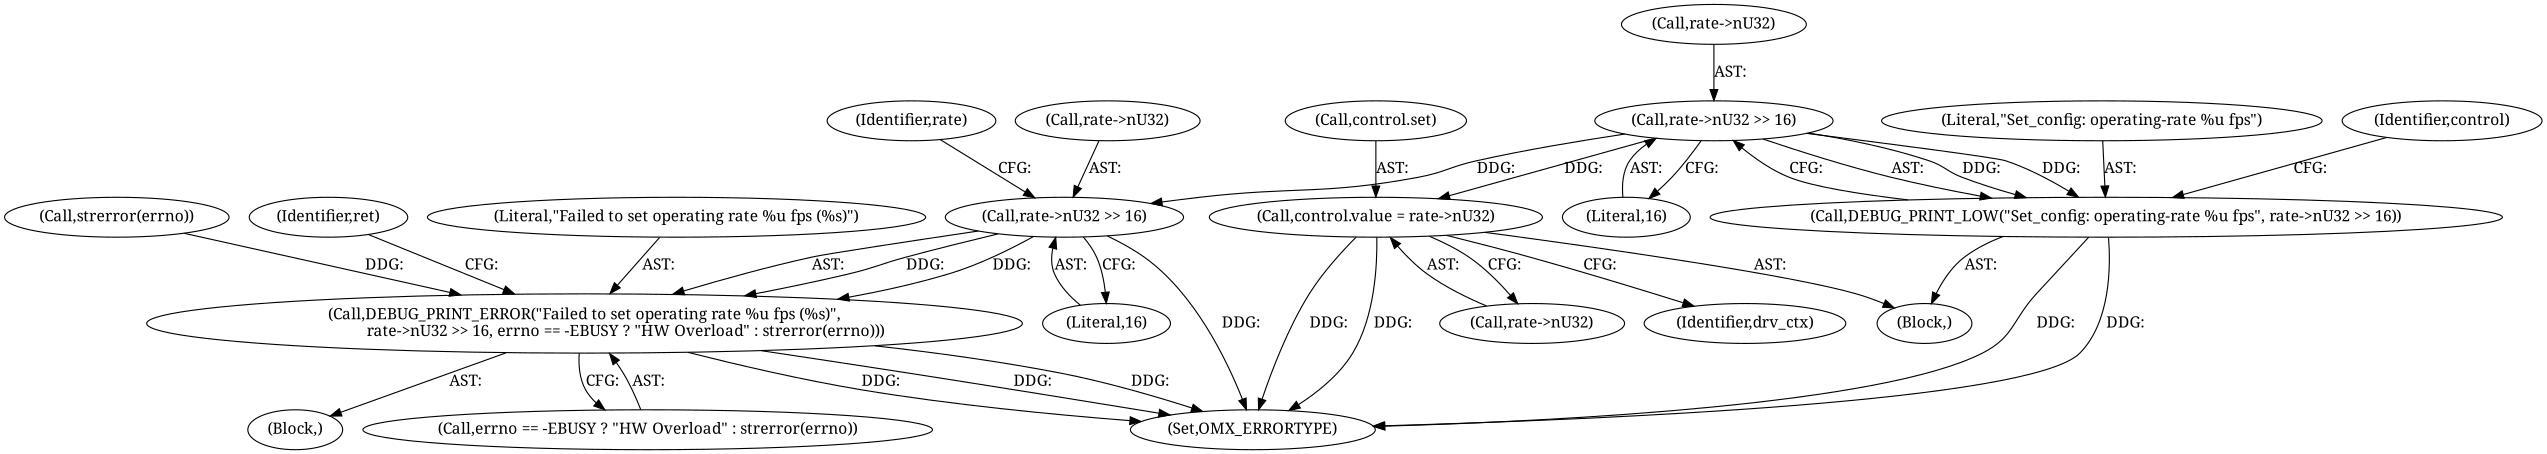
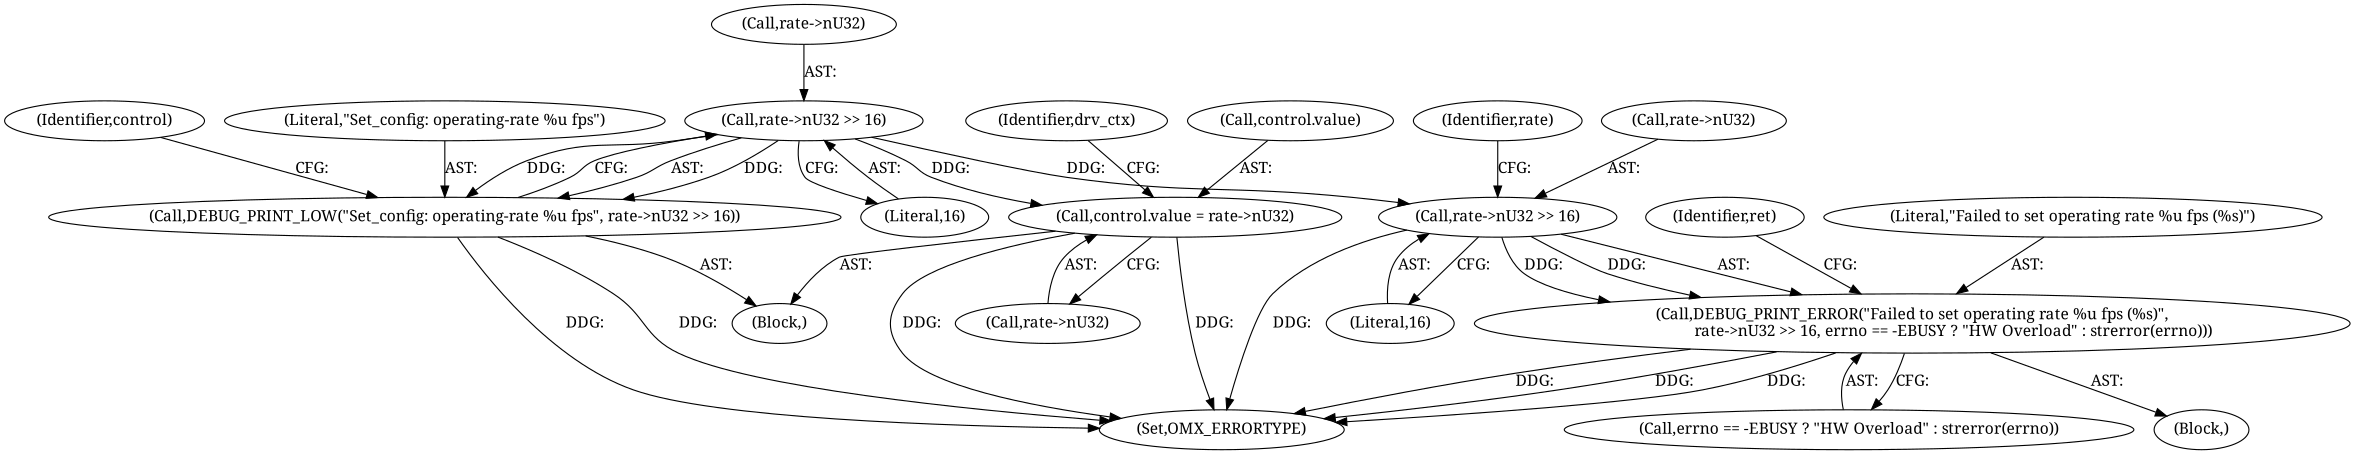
  digraph {
    fontname="Noto Serif"
    node [fontname="Noto Serif"]
    edge [fontname="Noto Serif"]
    n1 [label="(Call,rate->nU32 >> 16)"]
    n2 [label="(Call,DEBUG_PRINT_LOW(\"Set_config: operating-rate %u fps\", rate->nU32 >> 16))"]
    n3 [label="(Call,control.value = rate->nU32)"]
    n4 [label="(Call,rate->nU32 >> 16)"]
    n5 [label="(Literal,16)"]
    n6 [label="(Set,OMX_ERRORTYPE)"]
    n7 [label="(Block,)"]
    n8 [label="(Call,rate->nU32)"]
    n9 [label="(Call,DEBUG_PRINT_ERROR(\"Failed to set operating rate %u fps (%s)\",\n                    rate->nU32 >> 16, errno == -EBUSY ? \"HW Overload\" : strerror(errno)))"]
    n10 [label="(Literal,16)"]
    n11 [label="(Block,)"]
    n12 [label="(Call,errno == -EBUSY ? \"HW Overload\" : strerror(errno))"]
    n13 [label="(Identifier,control)"]
    n14 [label="(Call,rate->nU32)"]
-   n15 [label="(Call,strerror(errno))"]
    n16 [label="(Identifier,drv_ctx)"]
    n17 [label="(Literal,\"Set_config: operating-rate %u fps\")"]
    n18 [label="(Call,rate->nU32)"]
    n19 [label="(Identifier,rate)"]
    n20 [label="(Identifier,ret)"]
    n21 [label="(Literal,\"Failed to set operating rate %u fps (%s)\")"]
-   n22 [label="(Call,control.set)"]
+   n22 [label="(Call,control.value)"]
    n1 -> n2 [label="AST: "]
    n1 -> n2 [label="DDG: "]
    n1 -> n2 [label="DDG: "]
    n1 -> n3 [label="DDG: "]
    n1 -> n4 [label="DDG: "]
    n1 -> n5 [label="CFG: "]
    n2 -> n1 [label="CFG: "]
    n2 -> n6 [label="DDG: "]
    n2 -> n6 [label="DDG: "]
    n2 -> n7 [label="AST: "]
    n3 -> n6 [label="DDG: "]
    n3 -> n6 [label="DDG: "]
    n3 -> n7 [label="AST: "]
    n3 -> n8 [label="CFG: "]
    n4 -> n6 [label="DDG: "]
    n4 -> n9 [label="AST: "]
    n4 -> n9 [label="DDG: "]
    n4 -> n9 [label="DDG: "]
    n4 -> n10 [label="CFG: "]
    n5 -> n1 [label="AST: "]
    n8 -> n3 [label="AST: "]
    n9 -> n6 [label="DDG: "]
    n9 -> n6 [label="DDG: "]
    n9 -> n6 [label="DDG: "]
    n9 -> n11 [label="AST: "]
    n9 -> n12 [label="CFG: "]
    n10 -> n4 [label="AST: "]
    n12 -> n9 [label="AST: "]
    n13 -> n2 [label="CFG: "]
    n14 -> n4 [label="AST: "]
-   n15 -> n9 [label="DDG: "]
-   n3 -> n16 [label="CFG: "]
+   n16 -> n3 [label="CFG: "]
    n17 -> n2 [label="AST: "]
    n18 -> n1 [label="AST: "]
    n19 -> n4 [label="CFG: "]
    n20 -> n9 [label="CFG: "]
    n21 -> n9 [label="AST: "]
    n22 -> n3 [label="AST: "]
  }
